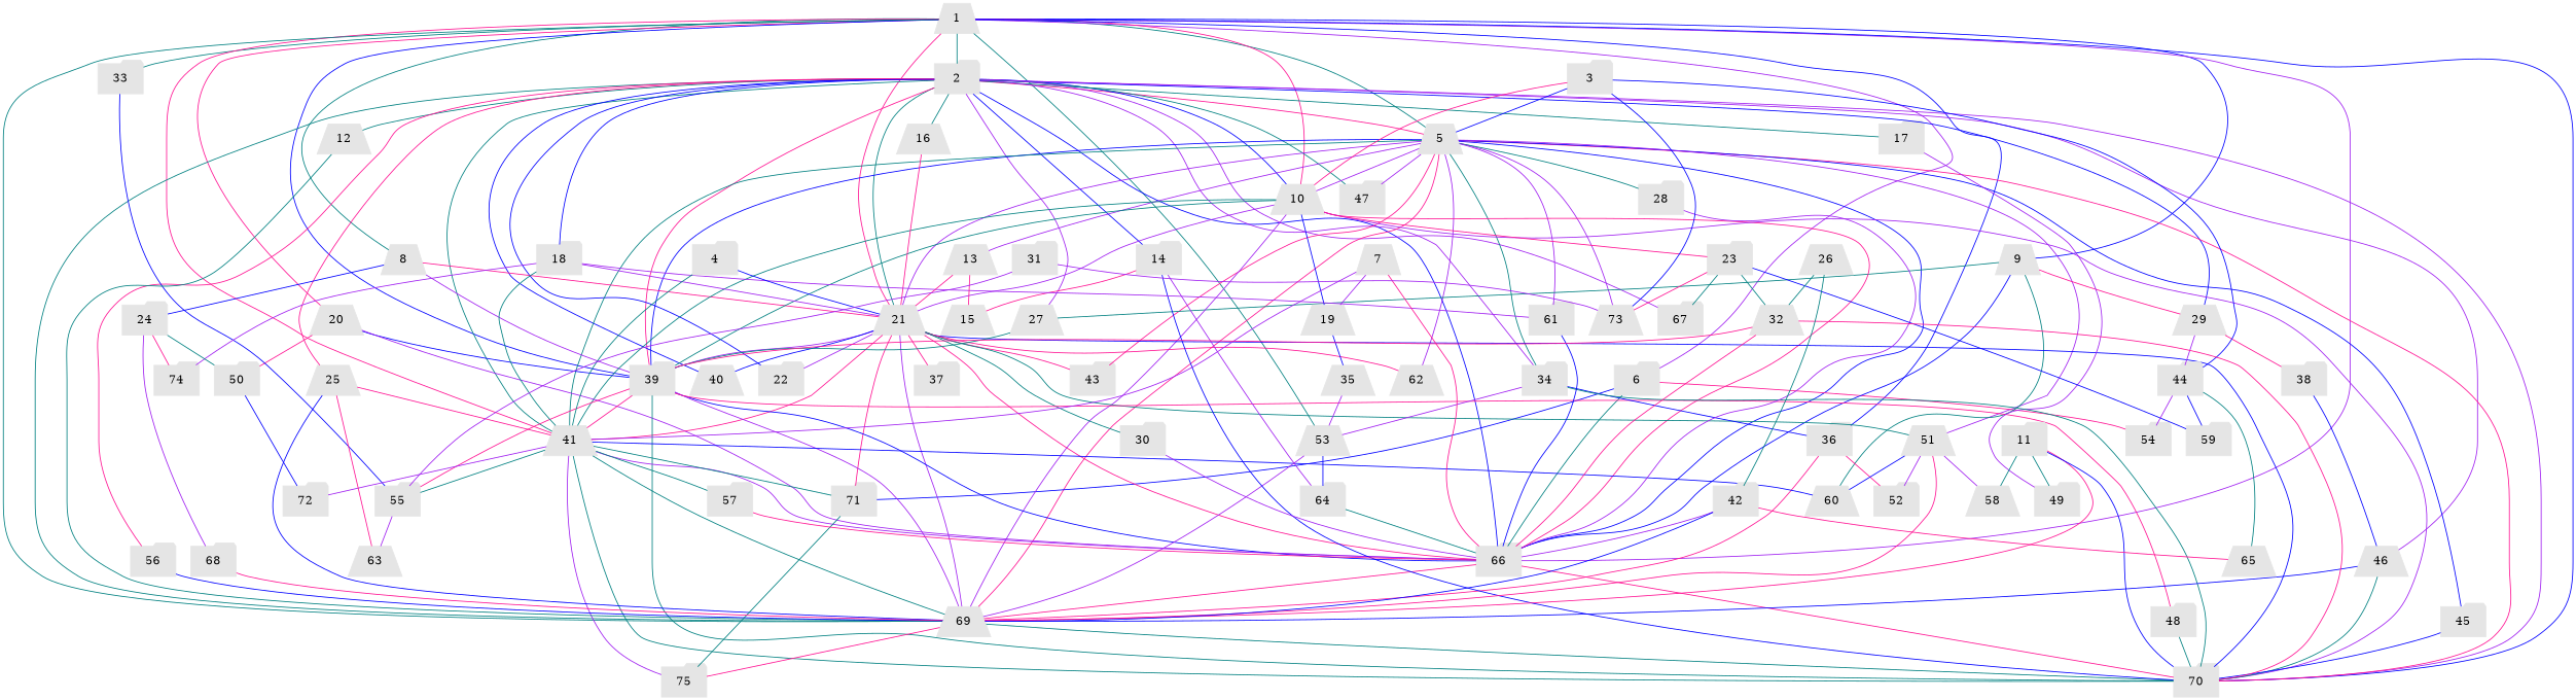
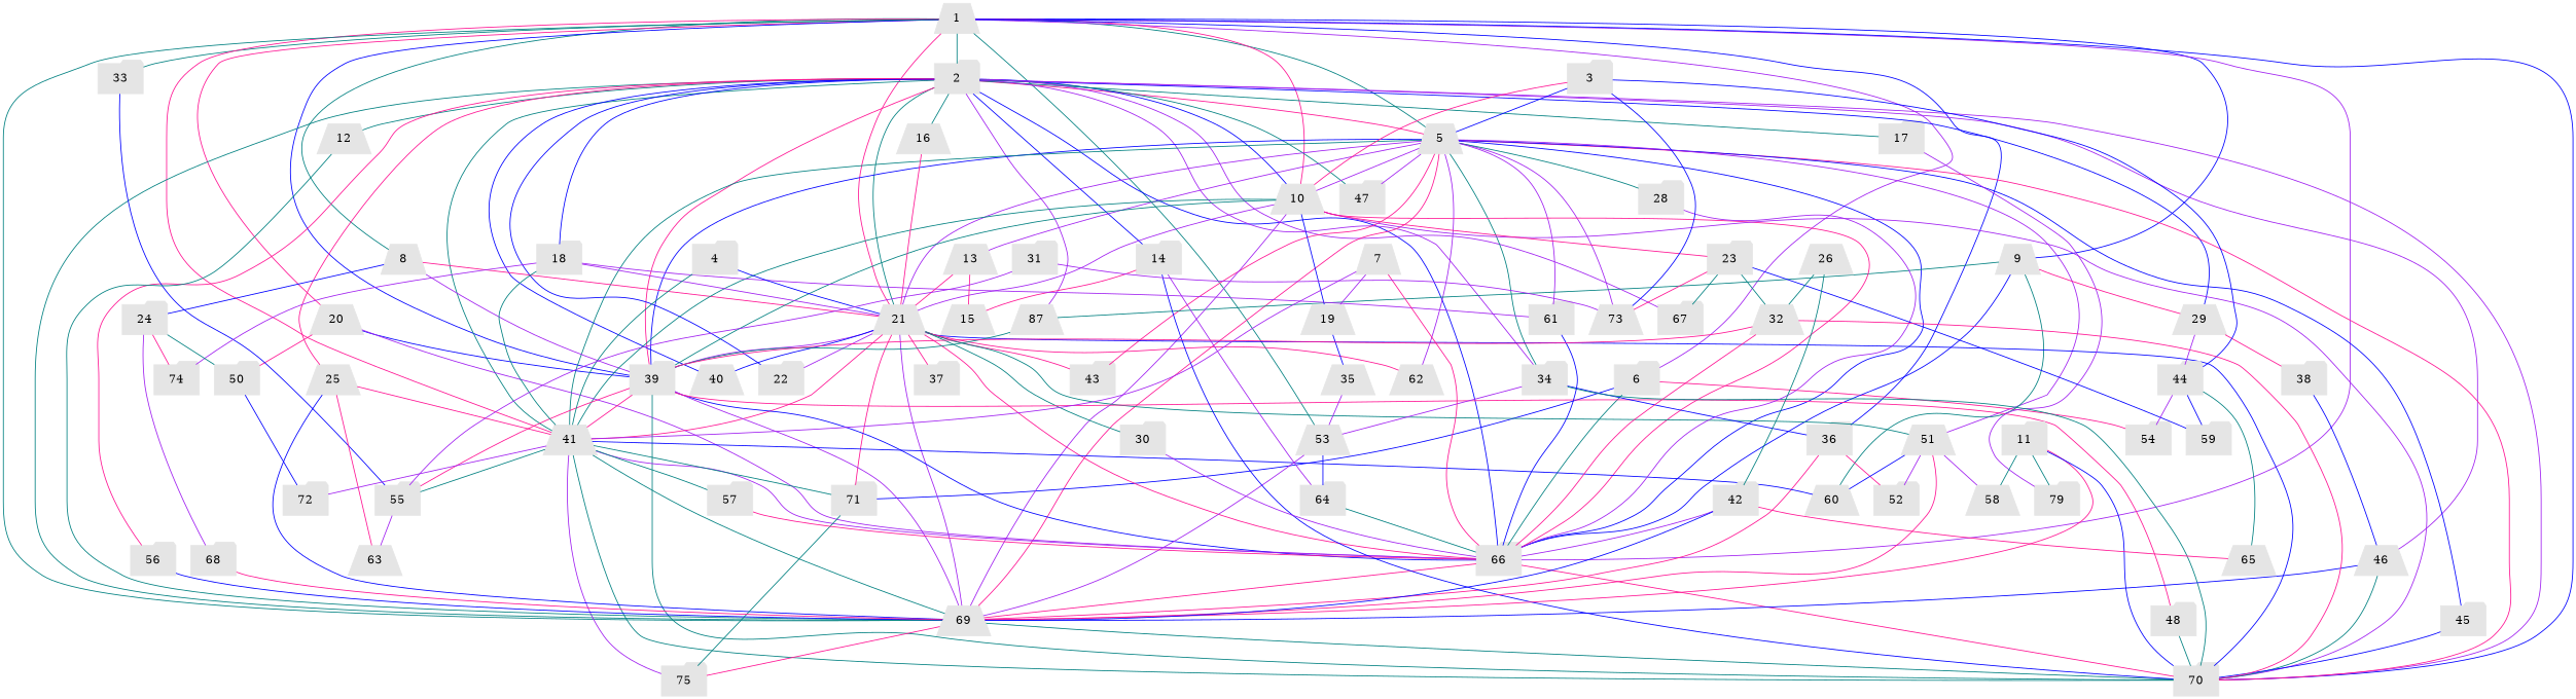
  graph {
    node [color=gray90 shape=folder style=filled]
    edge [color=deeppink weight=1.0]
    1 [shape=trapezium]
    2
    5 [shape=trapezium]
    6
    8 [shape=trapezium]
    9 [shape=trapezium]
    10 [shape=trapezium]
    20 [shape=trapezium]
    21 [shape=trapezium]
    33
    36
    39
    41 [shape=trapezium]
    53 [shape=trapezium]
    66
    69 [shape=trapezium]
    70
    12 [shape=trapezium]
    14
    16 [shape=trapezium]
    17
    18
    22
    25 [shape=trapezium]
-   27 [shape=trapezium]
+   27 [shape=trapezium label=87]
    29 [shape=trapezium]
    34
    40 [shape=trapezium]
    46 [shape=trapezium]
    47
    56
    67
    45
    73 [shape=trapezium]
    13 [shape=trapezium]
    28
    43
    51 [shape=trapezium]
    61
    62 [shape=trapezium]
    54
    71
    24
    60 [shape=trapezium]
    19 [shape=trapezium]
    23
    50
    37
    30
    55
    52
    48
    57
    72
    75
    64
    15 [shape=trapezium]
-   49
+   49 [label=79]
    74
    63 [shape=trapezium]
    44
    38
    3
    59
    65 [shape=trapezium]
    4
    58 [shape=trapezium]
    7 [shape=trapezium]
    35 [shape=trapezium]
    68
    32 [shape=trapezium]
    11
    31
    26 [shape=trapezium]
    42
    1 -- 2 [color=teal]
    1 -- 5 [color=teal]
    1 -- 6 [color=purple]
    1 -- 8 [color=teal]
    1 -- 9 [color=blue]
    1 -- 10 [weight=2.0]
    1 -- 20
    1 -- 21 [weight=2.0]
    1 -- 33 [color=teal]
    1 -- 36 [color=blue]
    1 -- 39 [color=blue]
    1 -- 41 [weight=2.0]
    1 -- 53 [color=teal]
    1 -- 66 [color=purple weight=2.0]
    1 -- 69 [color=teal weight=2.0]
    1 -- 70 [color=blue]
    2 -- 5
    2 -- 10 [color=blue]
    2 -- 21 [color=teal]
    2 -- 39
    2 -- 41 [color=teal]
    2 -- 66 [color=blue]
    2 -- 69 [color=teal]
    2 -- 70 [color=purple]
    2 -- 12 [color=teal]
    2 -- 14 [color=blue]
    2 -- 16 [color=teal]
    2 -- 17 [color=teal]
    2 -- 18 [color=blue]
    2 -- 22 [color=blue]
    2 -- 25
    2 -- 27 [color=purple]
    2 -- 29 [color=blue]
    2 -- 34 [color=purple]
    2 -- 40 [color=blue weight=2.0]
    2 -- 46 [color=purple]
    2 -- 47 [color=teal]
    2 -- 56
    2 -- 67 [color=purple]
    5 -- 10 [color=purple weight=2.0]
    5 -- 21 [color=purple]
    5 -- 39 [color=blue]
    5 -- 41 [color=teal]
    5 -- 66 [color=blue]
    5 -- 69
    5 -- 70
    5 -- 34 [color=teal]
    5 -- 47 [color=purple]
    5 -- 45 [color=blue]
    5 -- 73 [color=purple]
    5 -- 13 [color=purple]
    5 -- 28 [color=teal]
    5 -- 43
    5 -- 51 [color=purple]
    5 -- 61 [color=purple]
    5 -- 62 [color=purple]
    6 -- 66 [color=teal]
    6 -- 54
    6 -- 71 [color=blue]
    8 -- 21
    8 -- 39 [color=purple]
    8 -- 24 [color=blue]
    9 -- 66 [color=blue]
    9 -- 27 [color=teal]
    9 -- 29
    9 -- 60 [color=teal]
    10 -- 21 [color=purple]
    10 -- 39 [color=teal]
    10 -- 41 [color=teal]
    10 -- 66
    10 -- 69 [color=purple]
    10 -- 70 [color=purple]
    10 -- 19 [color=blue]
    10 -- 23
    20 -- 39 [color=blue]
    20 -- 66 [color=purple]
    20 -- 50
    21 -- 39 [color=purple]
    21 -- 41
    21 -- 66
    21 -- 69 [color=purple]
    21 -- 70 [color=blue]
    21 -- 22 [color=purple]
    21 -- 40 [color=blue]
    21 -- 43 [weight=2.0]
    21 -- 51 [color=teal]
    21 -- 62
    21 -- 71
    21 -- 37
    21 -- 30 [color=teal]
    33 -- 55 [color=blue]
    36 -- 69
    36 -- 52
    39 -- 41
    39 -- 66 [color=blue]
    39 -- 69 [color=purple]
    39 -- 70 [color=teal weight=3.0]
    39 -- 55
    39 -- 48
    41 -- 66 [color=purple]
    41 -- 69 [color=teal]
    41 -- 70 [color=teal]
    41 -- 71 [color=teal]
    41 -- 60 [color=blue]
    41 -- 55 [color=teal]
    41 -- 57 [color=teal]
    41 -- 72 [color=purple]
    41 -- 75 [color=purple]
    53 -- 69 [color=purple]
    53 -- 64 [color=blue]
    66 -- 69
    66 -- 70
    69 -- 70 [color=teal]
    69 -- 75
    12 -- 69 [color=teal]
    14 -- 70 [color=blue]
    14 -- 64 [color=purple]
    14 -- 15
    16 -- 21
    17 -- 49 [color=purple]
    18 -- 21 [color=purple]
    18 -- 41 [color=teal]
    18 -- 61 [color=purple]
    18 -- 74 [color=purple]
    25 -- 41
    25 -- 69 [color=blue]
    25 -- 63
    27 -- 39 [color=teal]
    29 -- 44 [color=purple]
    29 -- 38
    34 -- 36 [color=blue]
    34 -- 53 [color=purple]
    34 -- 70 [color=teal]
    46 -- 69 [color=blue]
    46 -- 70 [color=teal]
    56 -- 69 [color=blue weight=2.0]
    45 -- 70 [color=blue]
    13 -- 21
    13 -- 15
    28 -- 66 [color=purple]
    51 -- 69
    51 -- 60 [color=blue]
    51 -- 52 [color=purple]
    51 -- 58 [color=purple]
    61 -- 66 [color=blue]
    71 -- 75 [color=teal]
    24 -- 50 [color=teal]
    24 -- 74
    24 -- 68 [color=purple]
    19 -- 35 [color=blue]
    23 -- 67 [color=teal]
    23 -- 73
    23 -- 59 [color=blue]
    23 -- 32 [color=teal]
    50 -- 72 [color=blue]
    30 -- 66 [color=purple]
    55 -- 63 [color=purple]
    48 -- 70 [color=teal]
    57 -- 66
    64 -- 66 [color=teal]
    44 -- 54 [color=purple]
    44 -- 59 [color=blue]
    44 -- 65 [color=teal]
    38 -- 46 [color=blue]
    3 -- 5 [color=blue]
    3 -- 10
    3 -- 73 [color=blue]
    3 -- 44 [color=blue]
    4 -- 21 [color=blue]
    4 -- 41 [color=teal]
    7 -- 41 [color=purple]
    7 -- 66
    7 -- 19 [color=purple]
    35 -- 53 [color=purple]
    68 -- 69
    32 -- 39
    32 -- 66
    32 -- 70
    11 -- 69
    11 -- 70 [color=blue]
    11 -- 49 [color=teal]
    11 -- 58 [color=teal]
    31 -- 73 [color=purple]
    31 -- 55 [color=purple]
    26 -- 32 [color=teal]
    26 -- 42 [color=teal]
    42 -- 66 [color=purple]
    42 -- 69 [color=blue weight=2.0]
    42 -- 65
  }
